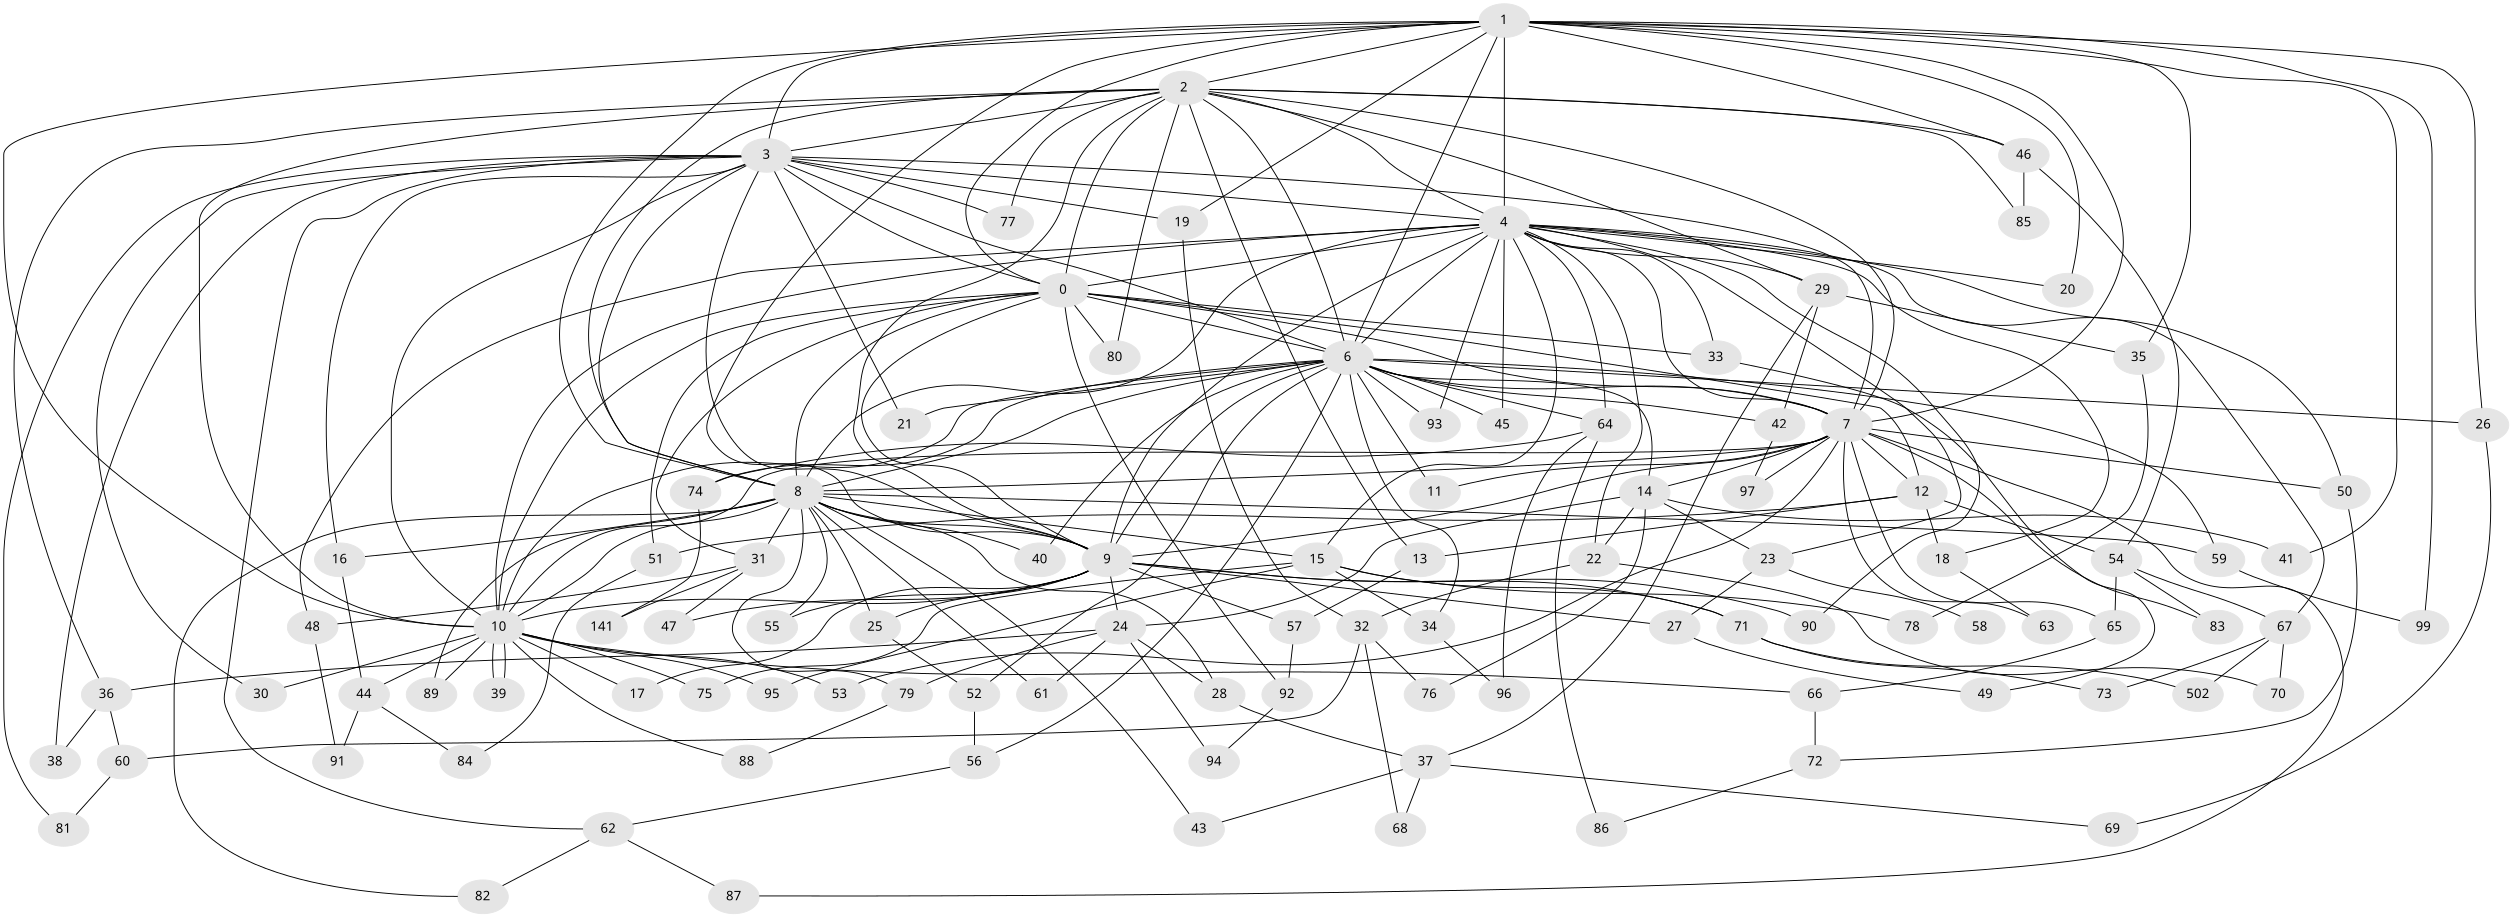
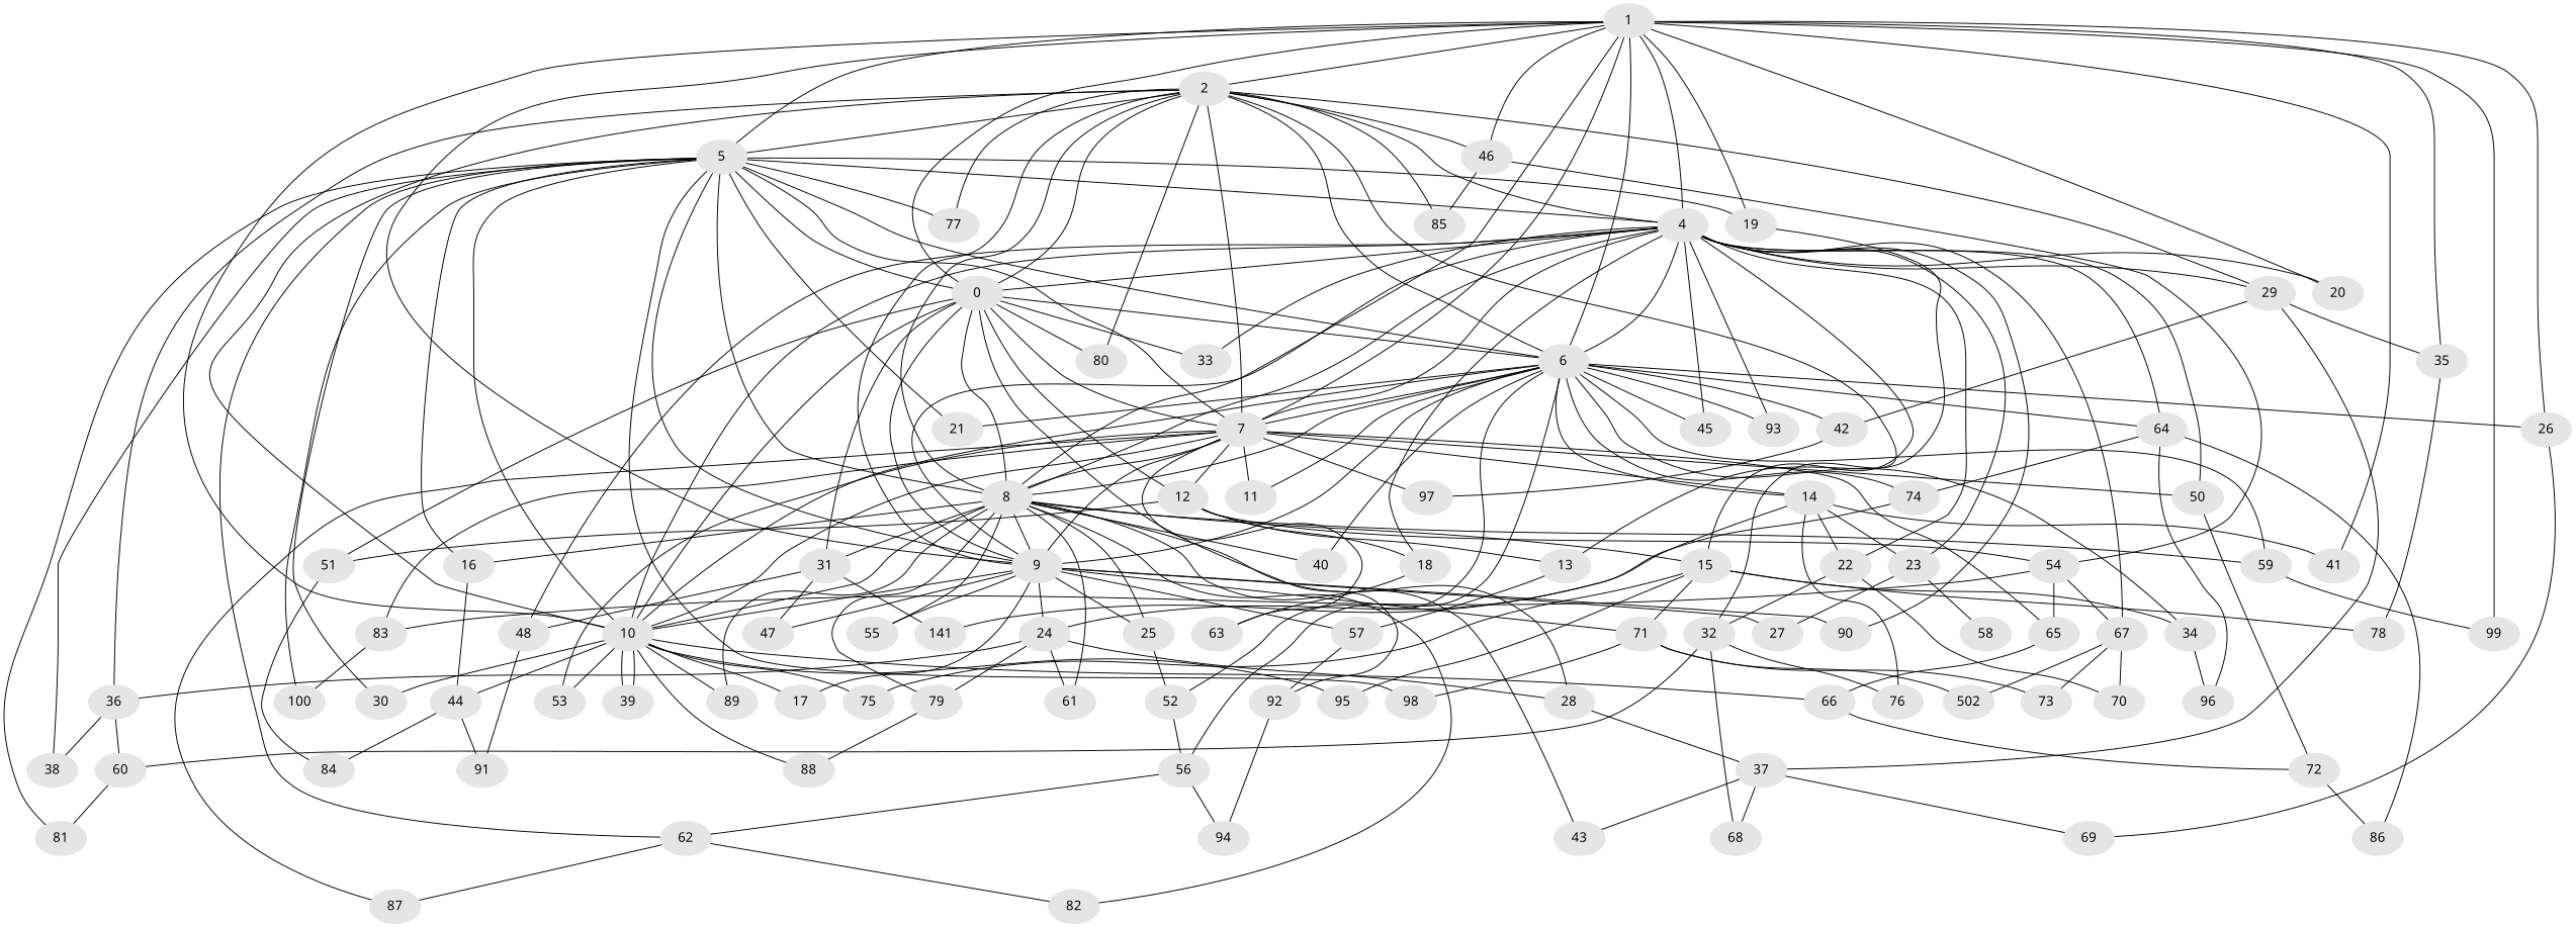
  graph {
    fontname="Noto Sans"
    node [color=gray90 fontname="Noto Sans" style=filled]
    edge [fontname="Noto Sans"]
    1
    2
-   3
+   3 [label=5]
    4
    n5 [label=0]
    6
    7
    8
    9
    10
    19
    20
    26
    35
    41
    46
    99
    13
    29
    36
    77
    80
    85
    16
    21
    30
    38
    62
    81
+   98
+   100
    15
    18
    22
    23
    33
    45
    48
    50
    64
    67
    90
    93
    12
    31
    51
    92
    11
    14
    34
    40
    42
    52
    56
    59
    74
    53
    63
    65
    83
    87
    97
    25
    28
    43
    55
    61
    79
    82
    89
    17
    24
    27
    47
    57
    71
    39
    44
    66
    75
    88
    95
    32
    69
    78
    54
    37
    60
    70
    58
-   49
    91
    72
    96
    86
    73
    n97 [label=502]
    n98 [label=141]
    84
    94
    76
    68
    1 -- 2
    1 -- 3
    1 -- 4
    1 -- n5
    1 -- 6
    1 -- 7
    1 -- 8
    1 -- 9
    1 -- 10
    1 -- 19
    1 -- 20
    1 -- 26
    1 -- 35
    1 -- 41
    1 -- 46
    1 -- 99
    2 -- 3
    2 -- 4
    2 -- n5
    2 -- 6
    2 -- 7
    2 -- 8
    2 -- 9
    2 -- 10
    2 -- 46
    2 -- 13
    2 -- 29
    2 -- 36
    2 -- 77
    2 -- 80
    2 -- 85
    3 -- 4
    3 -- n5
    3 -- 6
    3 -- 7
    3 -- 8
    3 -- 9
    3 -- 10
    3 -- 19
    3 -- 77
    3 -- 16
    3 -- 21
    3 -- 30
    3 -- 38
    3 -- 62
    3 -- 81
+   3 -- 98
+   3 -- 100
    4 -- n5
    4 -- 6
    4 -- 7
    4 -- 8
    4 -- 9
    4 -- 10
    4 -- 20
    4 -- 29
    4 -- 15
    4 -- 18
    4 -- 22
    4 -- 23
    4 -- 33
    4 -- 45
    4 -- 48
    4 -- 50
    4 -- 64
    4 -- 67
    4 -- 90
    4 -- 93
    n5 -- 6
    n5 -- 7
    n5 -- 8
    n5 -- 9
    n5 -- 10
    n5 -- 80
    n5 -- 33
    n5 -- 12
    n5 -- 31
    n5 -- 51
    n5 -- 92
    6 -- 7
    6 -- 8
    6 -- 9
    6 -- 10
    6 -- 26
    6 -- 21
    6 -- 45
    6 -- 64
    6 -- 93
    6 -- 11
    6 -- 14
    6 -- 34
    6 -- 40
    6 -- 42
    6 -- 52
    6 -- 56
    6 -- 59
    6 -- 74
    7 -- 8
    7 -- 9
    7 -- 10
    7 -- 50
    7 -- 12
    7 -- 11
    7 -- 14
    7 -- 53
    7 -- 63
    7 -- 65
    7 -- 83
    7 -- 87
    7 -- 97
    8 -- 9
    8 -- 10
    8 -- 16
    8 -- 15
    8 -- 31
    8 -- 40
    8 -- 59
    8 -- 25
    8 -- 28
    8 -- 43
    8 -- 55
    8 -- 61
    8 -- 79
    8 -- 82
    8 -- 89
    9 -- 10
    9 -- 90
    9 -- 25
    9 -- 55
    9 -- 17
    9 -- 24
    9 -- 27
    9 -- 47
    9 -- 57
    9 -- 71
    10 -- 30
    10 -- 53
    10 -- 89
    10 -- 17
    10 -- 39
    10 -- 39
    10 -- 44
    10 -- 66
    10 -- 75
    10 -- 88
    10 -- 95
    19 -- 32
    26 -- 69
    35 -- 78
    46 -- 85
    46 -- 54
    13 -- 57
    29 -- 35
    29 -- 42
    29 -- 37
    36 -- 38
    36 -- 60
    16 -- 44
    62 -- 87
    62 -- 82
    15 -- 34
    15 -- 71
    15 -- 75
    15 -- 95
    15 -- 78
    18 -- 63
    22 -- 32
    22 -- 70
    23 -- 27
    23 -- 58
-   33 -- 49
    48 -- 91
    50 -- 72
    64 -- 74
    64 -- 96
    64 -- 86
    67 -- 70
    67 -- 73
    67 -- n97
    12 -- 13
    12 -- 18
    12 -- 51
    12 -- 54
    31 -- 48
    31 -- 47
    31 -- n98
    51 -- 84
    92 -- 94
    14 -- 41
    14 -- 22
    14 -- 23
    14 -- 24
    14 -- 76
    34 -- 96
    42 -- 97
    52 -- 56
    56 -- 62
-   24 -- 94
+   56 -- 94
    59 -- 99
    74 -- n98
    65 -- 66
+   83 -- 100
    25 -- 52
    28 -- 37
    79 -- 88
    24 -- 36
    24 -- 28
    24 -- 61
    24 -- 79
-   27 -- 49
    57 -- 92
+   71 -- 98
    71 -- 73
    71 -- n97
    44 -- 91
    44 -- 84
    66 -- 72
    32 -- 60
    32 -- 76
    32 -- 68
    54 -- 67
    54 -- 65
    54 -- 83
    37 -- 43
    37 -- 69
    37 -- 68
    60 -- 81
    72 -- 86
  }
